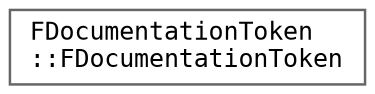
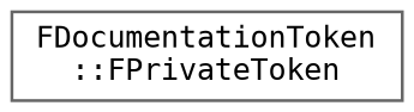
  digraph {
    rankdir=LR
    fontname="DejaVu Sans Mono"
-   n1 [color=grey40 fillcolor=white fontname="DejaVu Sans Mono" fontsize=10 height=0.2 label="FDocumentationToken\l::FDocumentationToken" shape=box style=filled width=0.4]
+   n1 [color=grey40 fillcolor=white fontname="DejaVu Sans Mono" fontsize=10 height=0.2 label="FDocumentationToken\l::FPrivateToken" shape=box style=filled width=0.4]
  }
